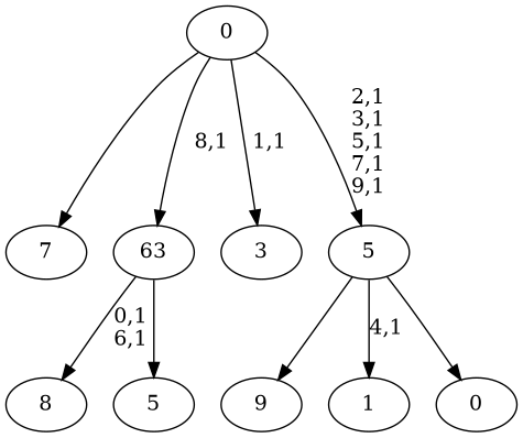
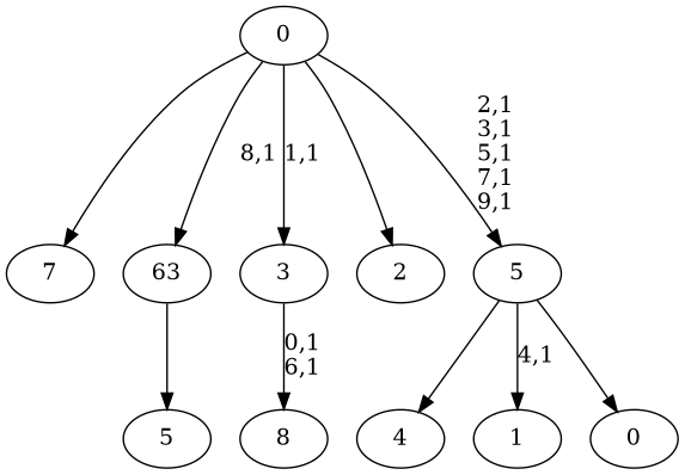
  digraph {
    n1 [label=8]
    n2 [label=7]
    n3 [label=5]
    n4 [label=63]
-   n5 [label=9]
+   n5 [label=4]
    n6 [label=3]
+   n7 [label=2]
    n8 [label=1]
    n9 [label=0]
    5
    0
-   n4 -> n1 [label="0,1\n6,1"]
+   n6 -> n1 [label="0,1\n6,1"]
    n4 -> n3
    5 -> n5
    5 -> n8 [label="4,1"]
    5 -> n9
    0 -> n2
    0 -> n4 [label="8,1"]
    0 -> n6 [label="1,1"]
+   0 -> n7
    0 -> 5 [label="2,1\n3,1\n5,1\n7,1\n9,1"]
  }
